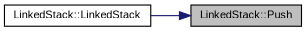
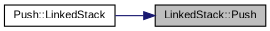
  digraph {
    rankdir=RL
    fontname="Liberation Sans"
    node [color=black fontname="Liberation Sans" fontsize=10 shape=record style=filled]
    n1 [fillcolor=grey75 fontcolor=black height=0.2 label="LinkedStack::Push" width=0.4]
-   n2 [fillcolor=white height=0.2 label="LinkedStack::LinkedStack" width=0.4]
+   n2 [fillcolor=white height=0.2 label="Push::LinkedStack" width=0.4]
    n1 -> n2 [color=midnightblue dir=back fontname="Liberation Sans" fontsize=10 labelfontname=Helvetica labelfontsize=10 style=solid]
  }
